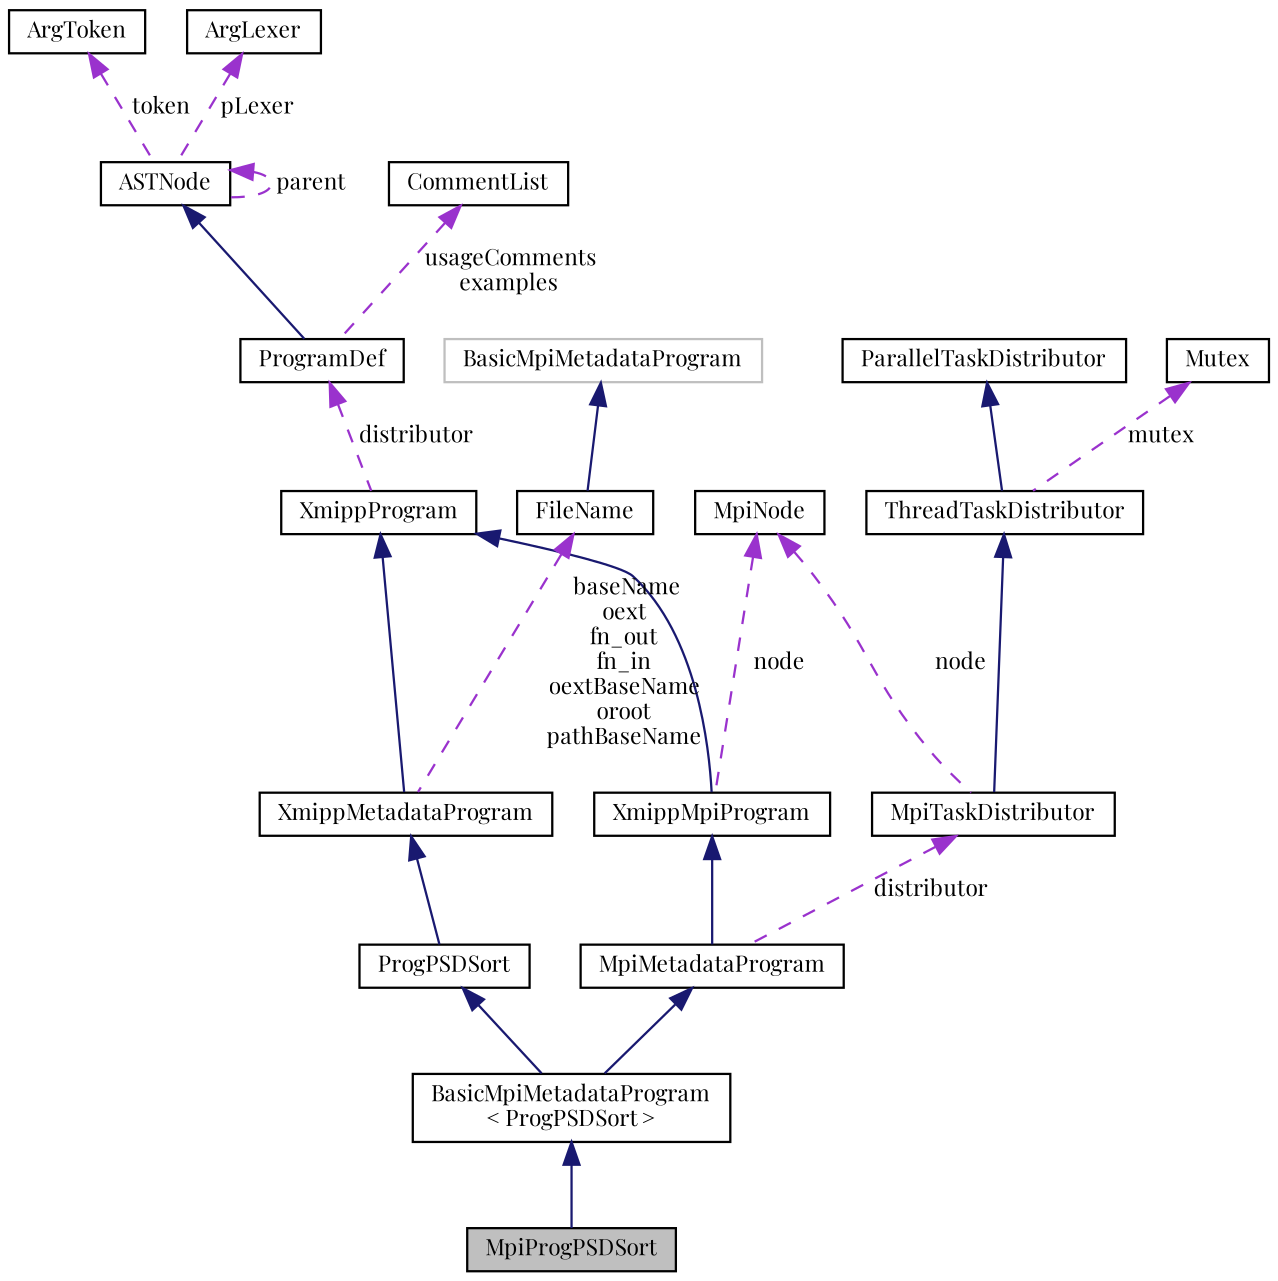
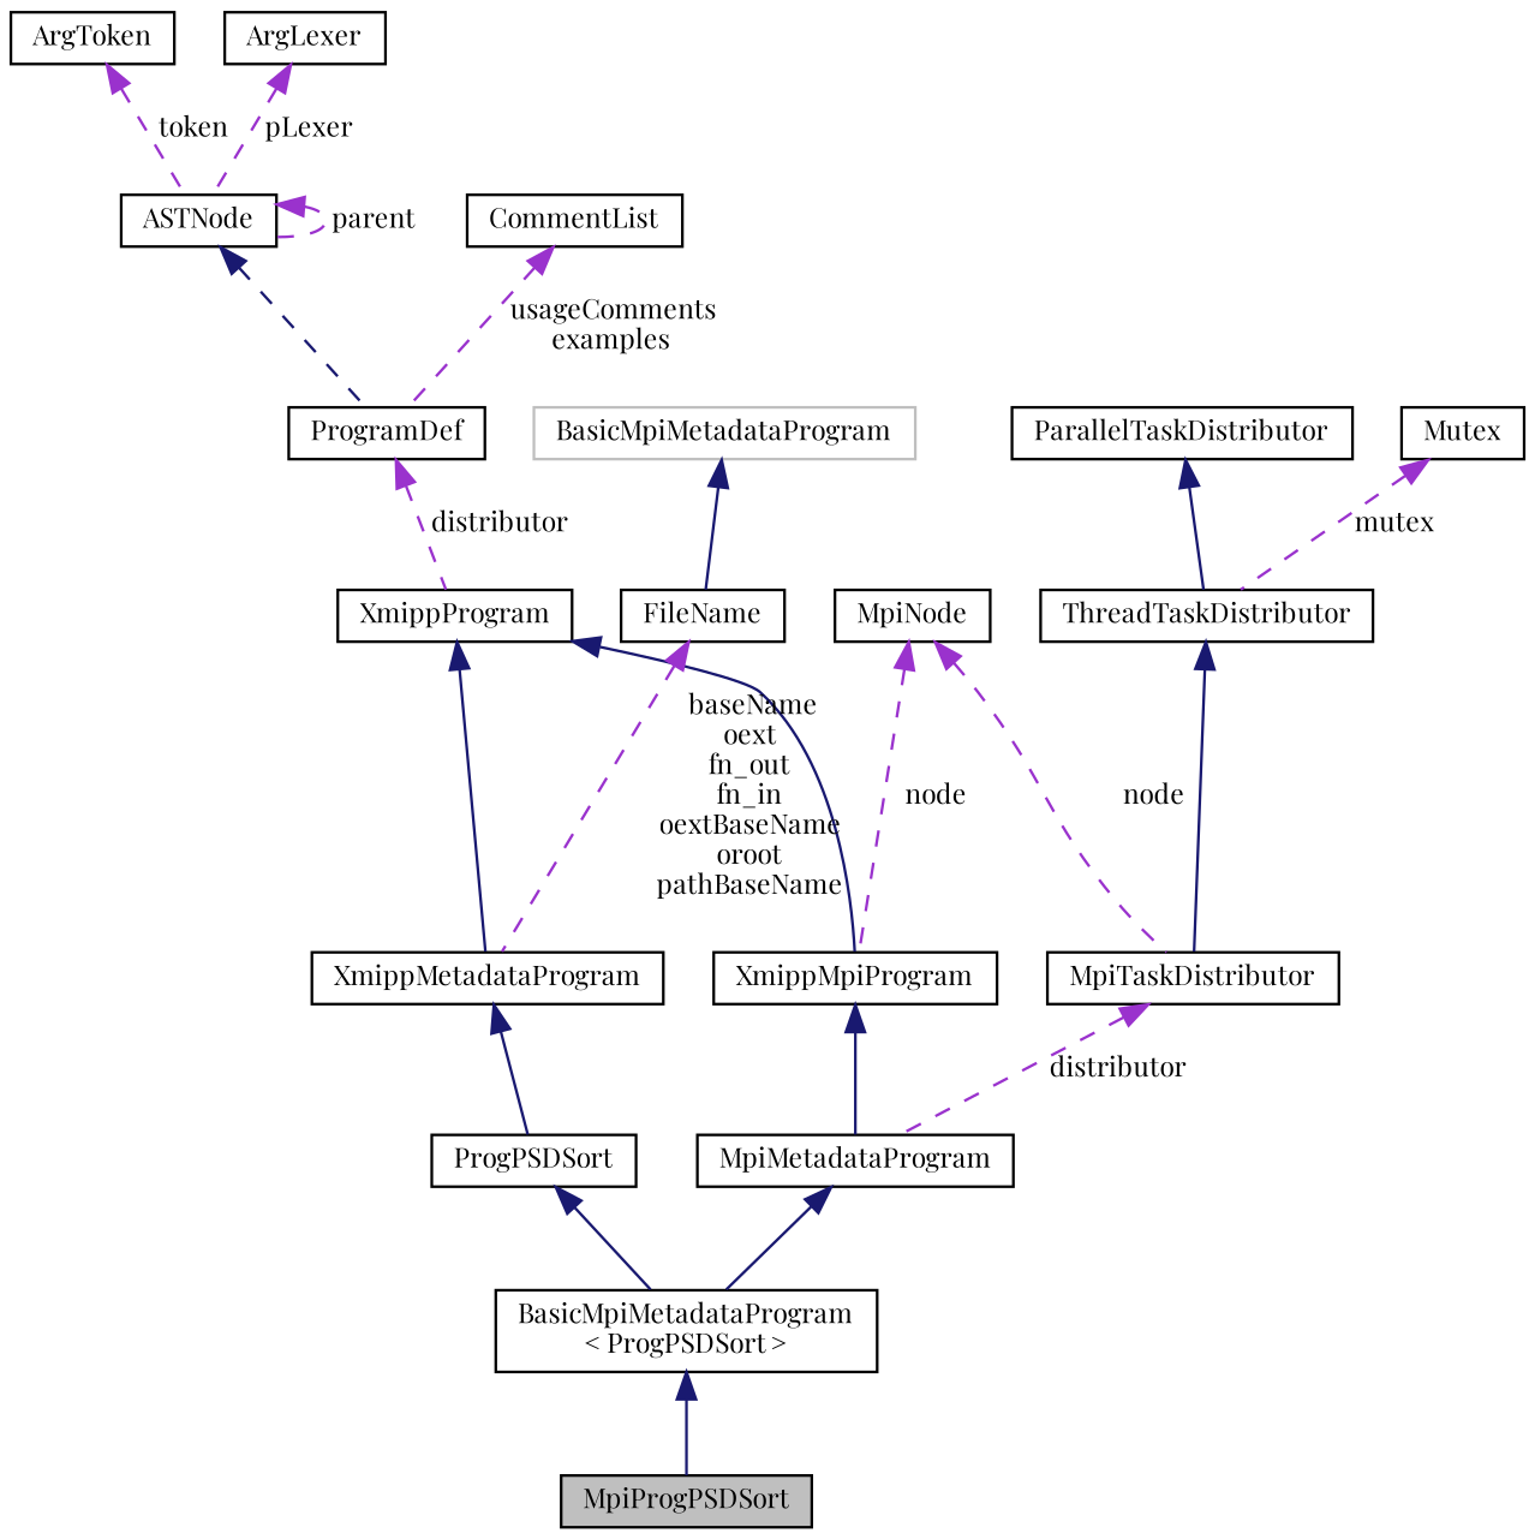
  digraph {
    fontname="Playfair Display"
    node [color=black fillcolor=white fontname="Playfair Display" fontsize=10 shape=record style=filled]
    edge [color=midnightblue dir=back fontname="Playfair Display" fontsize=10 labelfontname=Helvetica labelfontsize=10 style=solid]
    n1 [fillcolor=grey75 fontcolor=black height=0.2 label=MpiProgPSDSort width=0.4]
    n2 [height=0.2 label="BasicMpiMetadataProgram\l\< ProgPSDSort \>" width=0.4]
    n3 [height=0.2 label=ProgPSDSort width=0.4]
    n4 [height=0.2 label=XmippMetadataProgram width=0.4]
    n5 [height=0.2 label=XmippProgram width=0.4]
    n6 [height=0.2 label=XmippMpiProgram width=0.4]
    n7 [height=0.2 label=MpiMetadataProgram width=0.4]
    n8 [height=0.2 label=ProgramDef width=0.4]
    n9 [height=0.2 label=ASTNode width=0.4]
    n10 [height=0.2 label=ArgToken width=0.4]
    n11 [height=0.2 label=ArgLexer width=0.4]
    n12 [height=0.2 label=CommentList width=0.4]
    n13 [height=0.2 label=FileName width=0.4]
    n14 [color=grey75 height=0.2 label=BasicMpiMetadataProgram width=0.4]
    n15 [height=0.2 label=MpiNode width=0.4]
    n16 [height=0.2 label=MpiTaskDistributor width=0.4]
    n17 [height=0.2 label=ThreadTaskDistributor width=0.4]
    n18 [height=0.2 label=ParallelTaskDistributor width=0.4]
    n19 [height=0.2 label=Mutex width=0.4]
    n2 -> n1
    n3 -> n2
    n4 -> n3
    n5 -> n4
    n5 -> n6
    n6 -> n7
    n7 -> n2
    n8 -> n5 [color=darkorchid3 label=" distributor" style=dashed]
-   n9 -> n8
+   n9 -> n8 [style=dashed]
    n9 -> n9 [color=darkorchid3 label=" parent" style=dashed]
    n10 -> n9 [color=darkorchid3 label=" token" style=dashed]
    n11 -> n9 [color=darkorchid3 label=" pLexer" style=dashed]
    n12 -> n8 [color=darkorchid3 label=" usageComments\nexamples" style=dashed]
    n13 -> n4 [color=darkorchid3 label=" baseName\noext\nfn_out\nfn_in\noextBaseName\noroot\npathBaseName" style=dashed]
    n14 -> n13
    n15 -> n6 [color=darkorchid3 label=" node" style=dashed]
    n15 -> n16 [color=darkorchid3 label=" node" style=dashed]
    n16 -> n7 [color=darkorchid3 label=" distributor" style=dashed]
    n17 -> n16
    n18 -> n17
    n19 -> n17 [color=darkorchid3 label=" mutex" style=dashed]
  }
